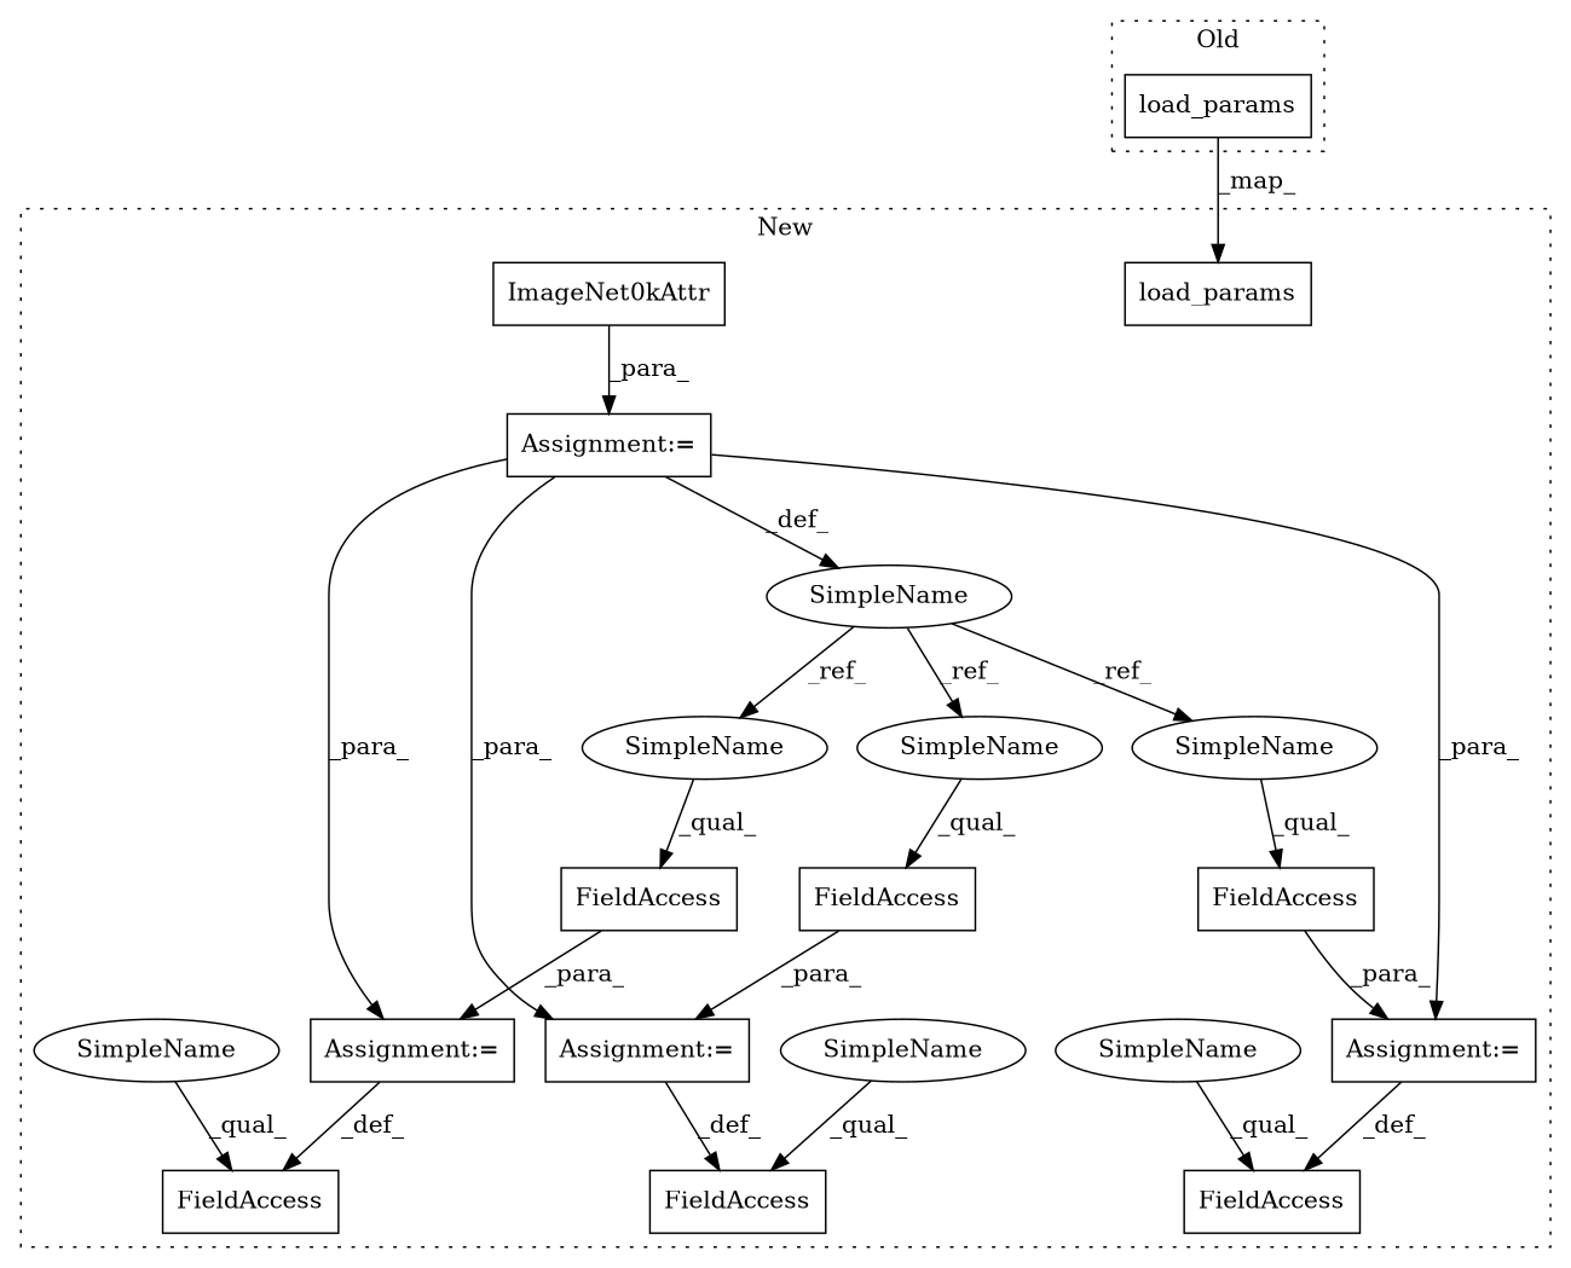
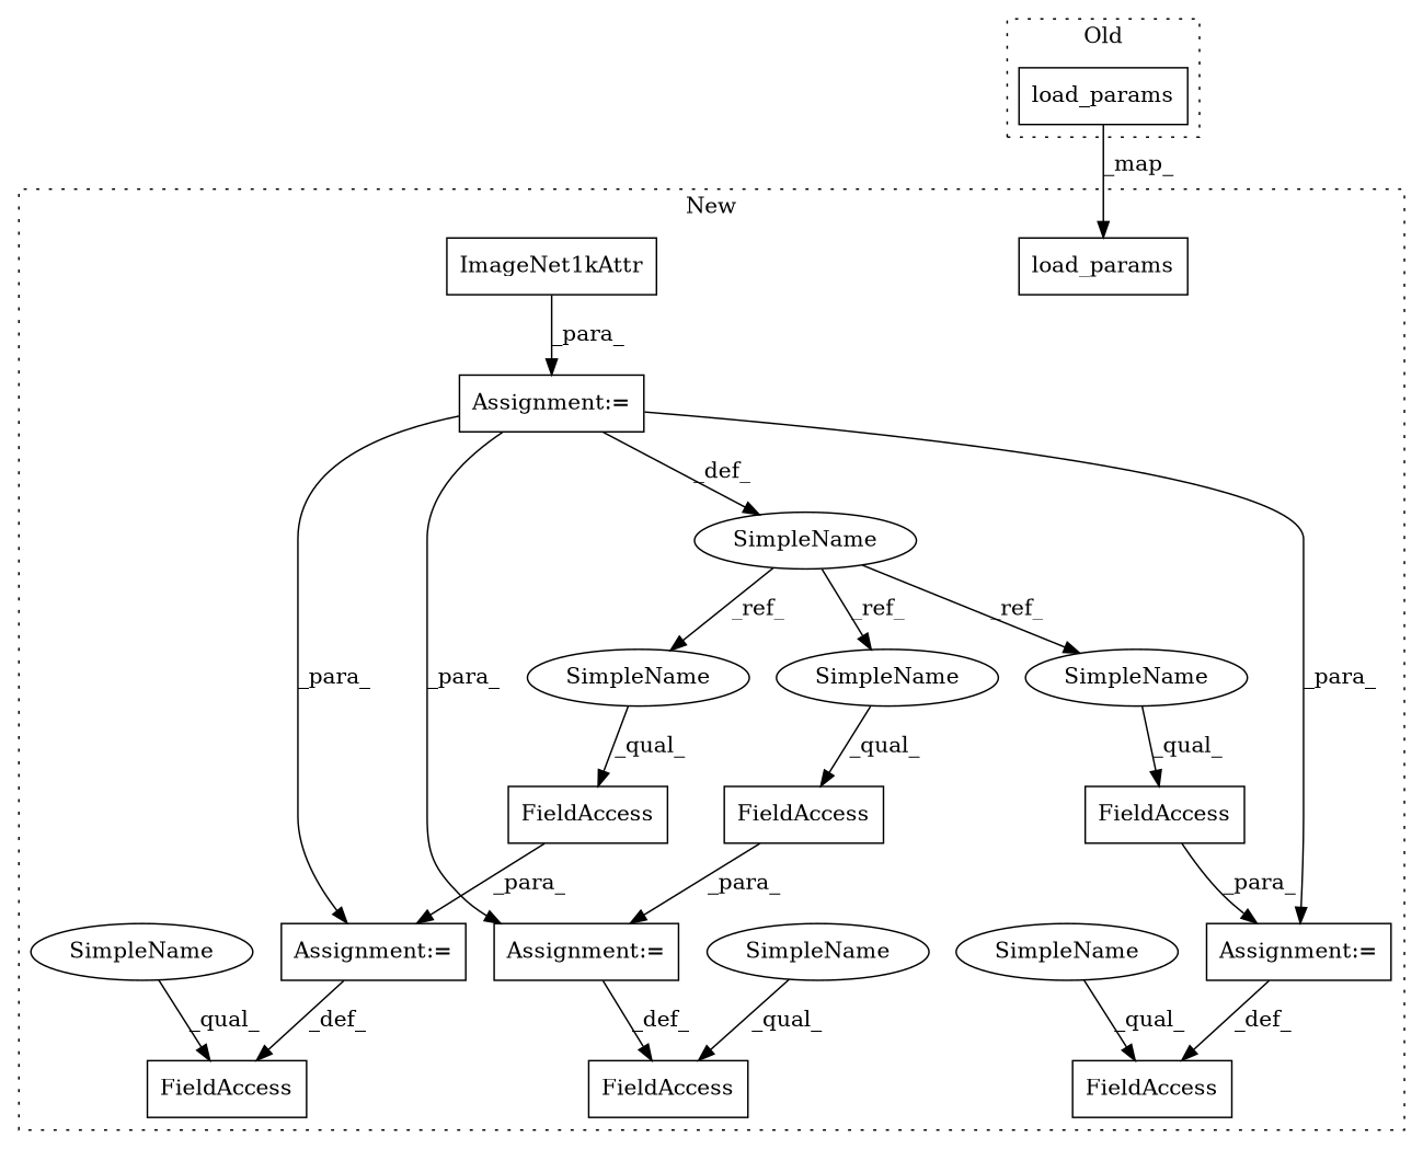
  digraph {
    node [a=42 l=6 s=15407 shape=box]
    n1 [a=32 l="12,1" label=load_params s="15276,15367"]
    n2 [a=22 l=12 label=FieldAccess]
-   n3 [a=32 l=16 label=ImageNet0kAttr s=15383]
+   n3 [a=32 l=16 label=ImageNet1kAttr s=15383]
    n4 [a=22 l=13 label=FieldAccess s=15420]
    n5 [label=SimpleName s=15376 shape=ellipse]
    n6 [a=22 l=19 label=FieldAccess s=15496]
    n7 [a=22 l=14 label=FieldAccess s=15455]
    n8 [a=22 l=18 label=FieldAccess s=15477]
    n9 [a=22 l=13 label=FieldAccess s=15441]
    n10 [a=7 l=1 label="Assignment:=" s=15382]
    n11 [a=7 l=1 label="Assignment:=" s=15419]
    n12 [a=7 l=1 label="Assignment:=" s=15454]
    n13 [a=7 l=1 label="Assignment:=" s=15495]
    n14 [l=5 label=SimpleName s=15477 shape=ellipse]
    n15 [l=5 label=SimpleName s=15441 shape=ellipse]
    n16 [l=5 label=SimpleName shape=ellipse]
    n17 [label=SimpleName s=15496 shape=ellipse]
    n18 [label=SimpleName s=15420 shape=ellipse]
    n19 [label=SimpleName s=15455 shape=ellipse]
    n20 [a=32 l="12,1" label=load_params s="12339,12430"]
    subgraph cluster_1 {
      label=New
      style=dotted
      n1
      n2
      n3
      n4
      n5
      n6
      n7
      n8
      n9
      n10
      n11
      n12
      n13
      n14
      n15
      n16
      n17
      n18
      n19
    }
    subgraph cluster_2 {
      label=Old
      style=dotted
      n20
    }
    n3 -> n10 [label=_para_]
    n4 -> n11 [label=_para_]
    n5 -> n17 [label=_ref_]
    n5 -> n18 [label=_ref_]
    n5 -> n19 [label=_ref_]
    n6 -> n13 [label=_para_]
    n7 -> n12 [label=_para_]
    n10 -> n5 [label=_def_]
    n10 -> n11 [label=_para_]
    n10 -> n12 [label=_para_]
    n10 -> n13 [label=_para_]
    n11 -> n2 [label=_def_]
    n12 -> n9 [label=_def_]
    n13 -> n8 [label=_def_]
    n14 -> n8 [label=_qual_]
    n15 -> n9 [label=_qual_]
    n16 -> n2 [label=_qual_]
    n17 -> n6 [label=_qual_]
    n18 -> n4 [label=_qual_]
    n19 -> n7 [label=_qual_]
    n20 -> n1 [label=_map_]
  }
